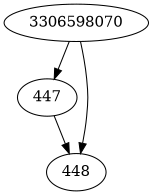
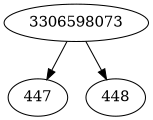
  strict digraph {
    447
    448
-   3306598070
-   447 -> 448
+   3306598070 [label=3306598073]
    3306598070 -> 447
    3306598070 -> 448
  }
